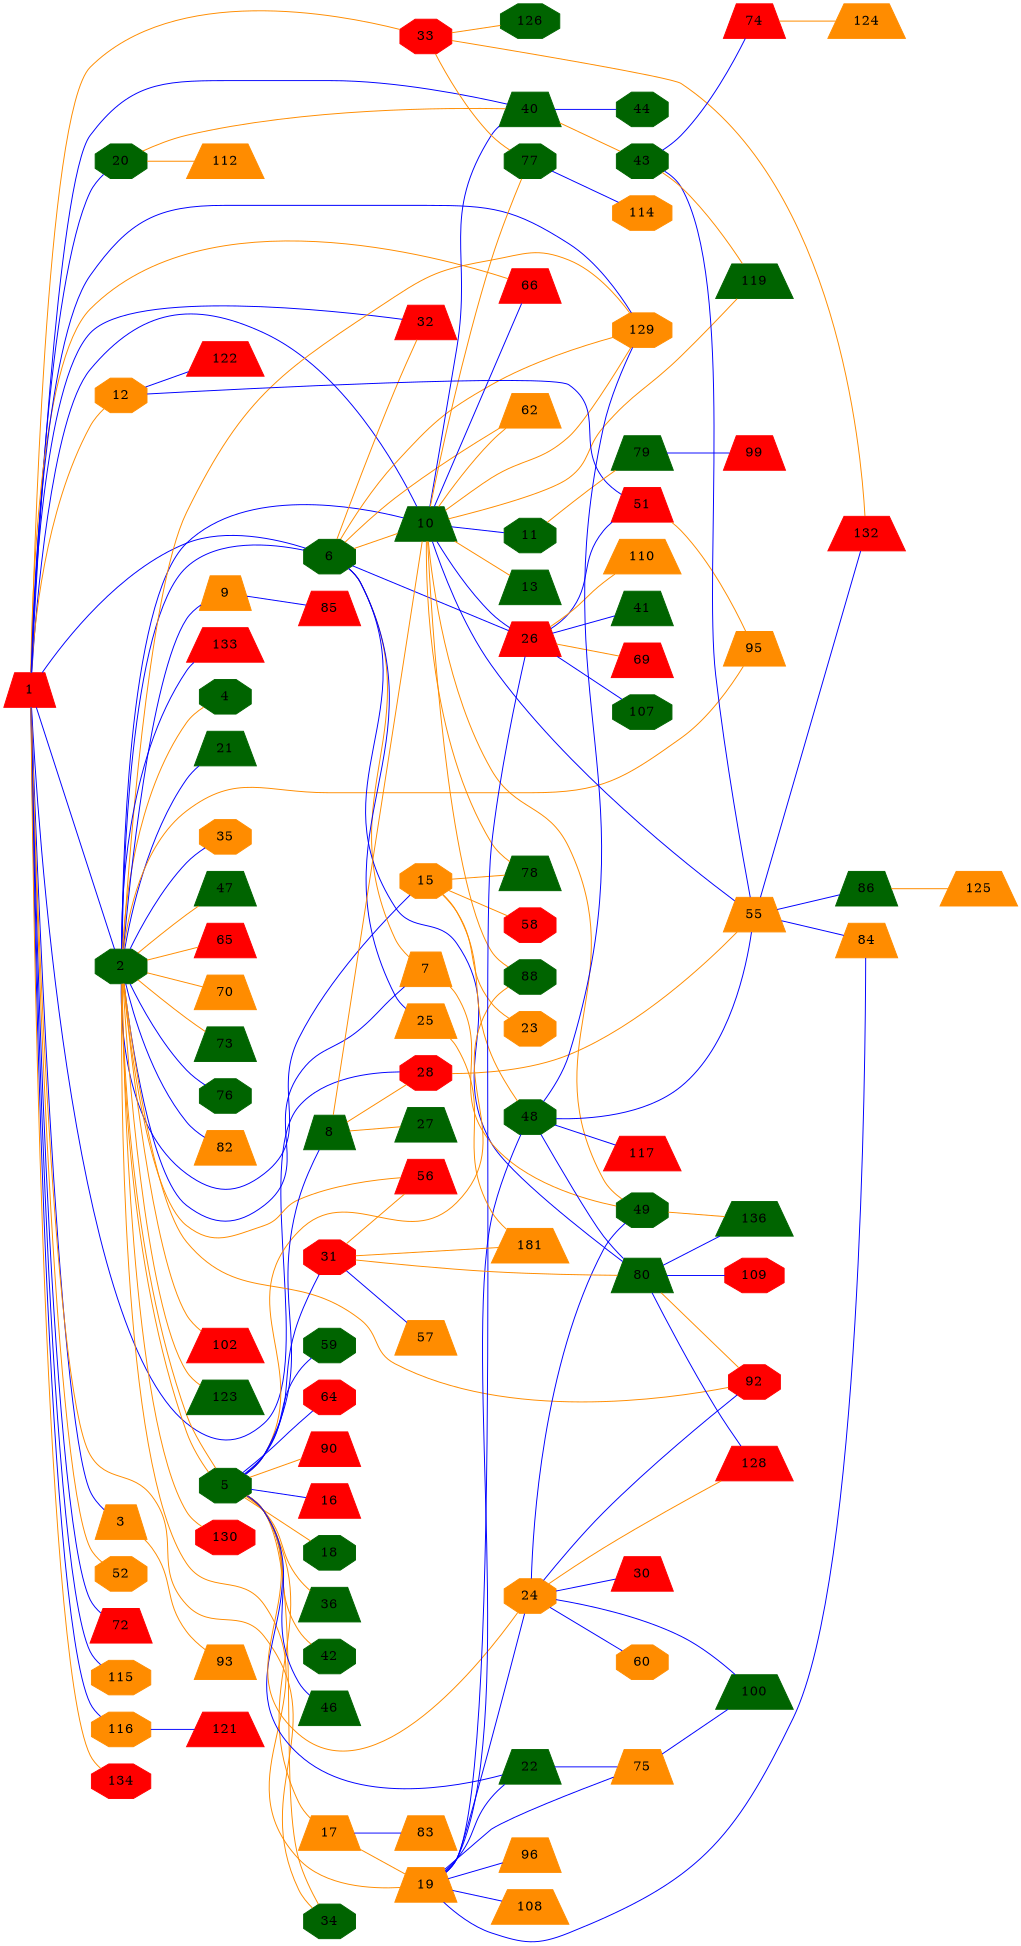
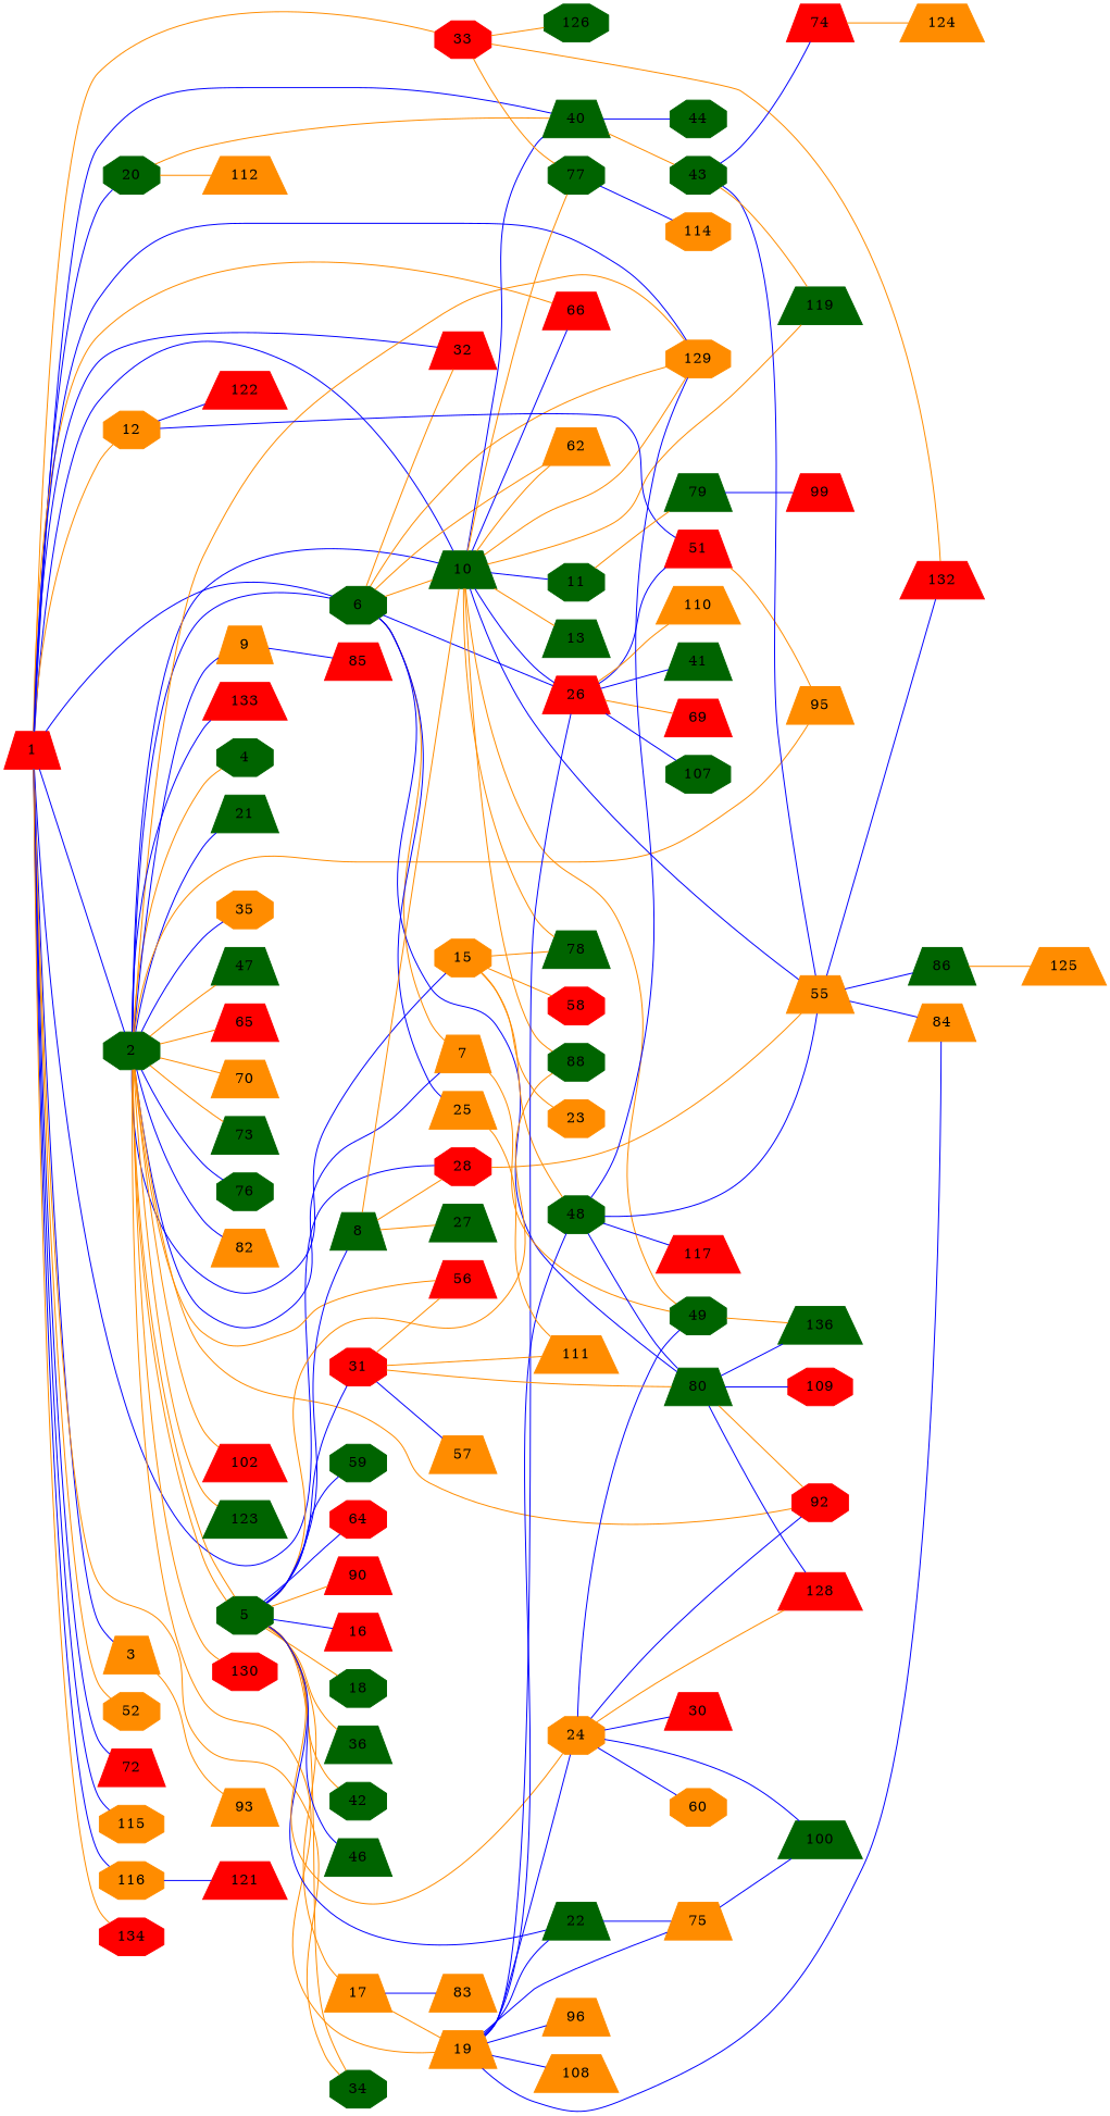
  graph {
    rankdir=LR
    node [color=darkgreen shape=trapezium style=filled]
    edge [color=blue]
    1 [color=red super="+63"]
    2 [shape=octagon super="+120"]
    3 [color=darkorange super="+131"]
    6 [shape=octagon super="+87"]
    10 [super="+14"]
    12 [color=darkorange shape=octagon]
    20 [shape=octagon super="+101"]
    28 [color=red shape=octagon super="+39"]
    32 [color=red super="+105"]
    33 [color=red shape=octagon super="+94"]
    34 [shape=octagon]
    40 [super="+54"]
    52 [color=darkorange shape=octagon]
    66 [color=red super="+97"]
    72 [color=red]
    115 [color=darkorange shape=octagon]
    116 [color=darkorange shape=octagon]
    129 [color=darkorange shape=octagon]
    134 [color=red shape=octagon]
    4 [shape=octagon]
    5 [shape=octagon super="+113"]
    7 [color=darkorange super="+103"]
    9 [color=darkorange super="+135"]
    15 [color=darkorange shape=octagon super="+38"]
    19 [color=darkorange super="+45"]
    21
    35 [color=darkorange shape=octagon]
    47
    56 [color=red]
    65 [color=red]
    70 [color=darkorange]
    73
    76 [shape=octagon]
    82 [color=darkorange]
    92 [color=red shape=octagon]
    95 [color=darkorange]
    102 [color=red]
    123
    130 [color=red shape=octagon]
    133 [color=red]
    93 [color=darkorange]
    25 [color=darkorange super="+71"]
    26 [color=red super="+29"]
    62 [color=darkorange super="+106"]
    80 [super="+98"]
    88 [shape=octagon]
    49 [shape=octagon super="+68"]
    11 [shape=octagon]
    13
    55 [color=darkorange]
    77 [shape=octagon]
    78
    119
    51 [color=red super="+61"]
    122 [color=red]
    112 [color=darkorange]
    126 [shape=octagon]
    132 [color=red]
    43 [shape=octagon super="+127"]
    44 [shape=octagon]
    121 [color=red]
    8 [super="+37"]
    16 [color=red]
    17 [color=darkorange]
    18 [shape=octagon]
    22 [super="+67"]
    24 [color=darkorange shape=octagon super="+50"]
    31 [color=red shape=octagon super="+53"]
    36
    42 [shape=octagon]
    46
    59 [shape=octagon]
    64 [color=red shape=octagon]
    90 [color=red]
    85 [color=red super="+89"]
    23 [color=darkorange shape=octagon]
    48 [shape=octagon super="+91"]
    58 [color=red shape=octagon]
    75 [color=darkorange]
    84 [color=darkorange super="+104"]
    96 [color=darkorange]
    108 [color=darkorange]
    27
    83 [color=darkorange]
    30 [color=red]
    60 [color=darkorange shape=octagon]
    100
    128 [color=red]
-   111 [color=darkorange label=181]
+   111 [color=darkorange]
    57 [color=darkorange super="+118"]
    41
    69 [color=red]
    107 [shape=octagon]
    110 [color=darkorange]
    136
    109 [color=red shape=octagon]
    79 [super="+81"]
    86
    114 [color=darkorange shape=octagon]
    99 [color=red]
    117 [color=red]
    74 [color=red]
    124 [color=darkorange]
    125 [color=darkorange]
    1 -- 2 [weight=2]
    1 -- 3
    1 -- 6
    1 -- 10
    1 -- 12 [color=darkorange]
    1 -- 20 [weight=2]
    1 -- 28
    1 -- 32
    1 -- 33 [color=darkorange]
    1 -- 34 [color=darkorange]
    1 -- 40
    1 -- 52 [color=darkorange]
    1 -- 66 [color=darkorange]
    1 -- 72
    1 -- 115
    1 -- 116
    1 -- 129
    1 -- 134 [color=darkorange]
    2 -- 6
    2 -- 10 [weight=2]
    2 -- 129 [color=darkorange]
    2 -- 4 [color=darkorange]
    2 -- 5 [color=darkorange]
    2 -- 5 [color=darkorange]
    2 -- 7
    2 -- 9
    2 -- 15
    2 -- 19 [color=darkorange]
    2 -- 21
    2 -- 35
    2 -- 47 [color=darkorange]
    2 -- 56 [color=darkorange]
    2 -- 65 [color=darkorange]
    2 -- 70 [color=darkorange]
    2 -- 73 [color=darkorange]
    2 -- 76
    2 -- 82
    2 -- 92 [color=darkorange]
    2 -- 95 [color=darkorange]
    2 -- 102 [color=darkorange]
    2 -- 123 [color=darkorange]
    2 -- 130 [color=darkorange]
    2 -- 133
    3 -- 93 [color=darkorange]
    6 -- 10 [color=darkorange]
    6 -- 32 [color=darkorange]
    6 -- 129 [color=darkorange]
    6 -- 7 [color=darkorange]
    6 -- 25
    6 -- 26
    6 -- 62 [color=darkorange]
    6 -- 80
    10 -- 40
    10 -- 66
    10 -- 129 [color=darkorange]
    10 -- 26
    10 -- 62 [color=darkorange]
    10 -- 88 [color=darkorange]
    10 -- 49 [color=darkorange]
    10 -- 11
    10 -- 13 [color=darkorange]
    10 -- 55
    10 -- 77 [color=darkorange]
    10 -- 78 [color=darkorange]
    10 -- 119 [color=darkorange]
    12 -- 51
    12 -- 122
    20 -- 40 [color=darkorange]
    20 -- 112 [color=darkorange]
    28 -- 55 [color=darkorange]
    33 -- 77 [color=darkorange]
    33 -- 126 [color=darkorange]
    33 -- 132 [color=darkorange]
    40 -- 43 [color=darkorange]
    40 -- 44
    116 -- 121
    5 -- 34 [color=darkorange]
    5 -- 88 [color=darkorange]
    5 -- 8
    5 -- 16
    5 -- 17 [color=darkorange]
    5 -- 18 [color=darkorange]
    5 -- 22
    5 -- 24 [color=darkorange]
    5 -- 31
    5 -- 36 [color=darkorange]
    5 -- 42 [color=darkorange]
    5 -- 46
    5 -- 59
    5 -- 64
    5 -- 90 [color=darkorange]
    7 -- 49 [color=darkorange]
    9 -- 85
    15 -- 78 [color=darkorange]
    15 -- 23 [color=darkorange]
    15 -- 48 [color=darkorange]
    15 -- 58 [color=darkorange]
    19 -- 26
    19 -- 22
    19 -- 24
    19 -- 48
    19 -- 75
    19 -- 84
    19 -- 96
    19 -- 108
    25 -- 111 [color=darkorange]
    26 -- 51
    26 -- 41
    26 -- 69 [color=darkorange]
    26 -- 107
    26 -- 110 [color=darkorange]
    80 -- 92 [color=darkorange]
    80 -- 128
    80 -- 136
    80 -- 109
    49 -- 136 [color=darkorange]
    11 -- 79 [color=darkorange]
    55 -- 132
    55 -- 84 [weight=2]
    55 -- 86
    77 -- 114
    51 -- 95 [color=darkorange]
    43 -- 55
    43 -- 119 [color=darkorange]
    43 -- 74
    8 -- 10 [color=darkorange]
    8 -- 28 [color=darkorange]
    8 -- 27 [color=darkorange]
    17 -- 19 [color=darkorange]
    17 -- 83
    22 -- 75
    24 -- 92
    24 -- 49
    24 -- 30
    24 -- 60
    24 -- 100
    24 -- 128 [color=darkorange]
    31 -- 56 [color=darkorange]
    31 -- 80 [color=darkorange]
    31 -- 111 [color=darkorange]
    31 -- 57
    48 -- 129
    48 -- 80
    48 -- 55
    48 -- 117
    75 -- 100
    79 -- 99
    86 -- 125 [color=darkorange]
    74 -- 124 [color=darkorange]
  }
